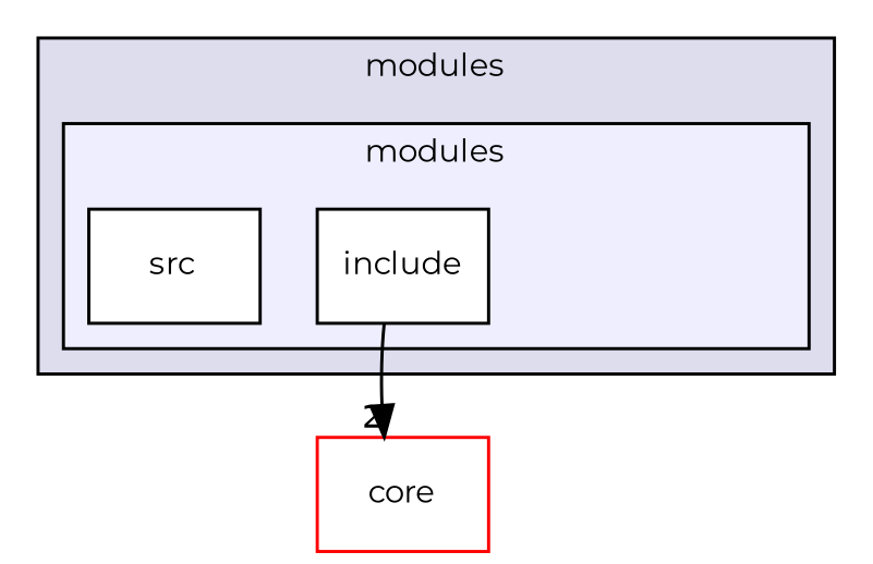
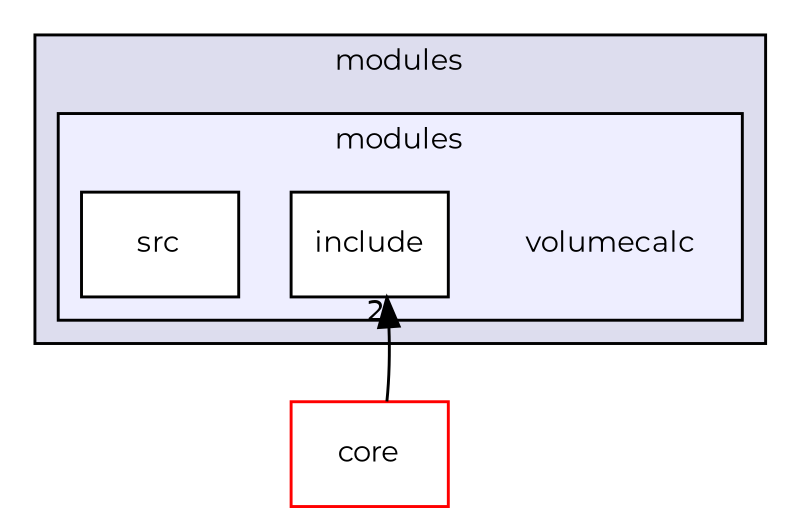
  digraph {
    compound=true
    fontname=Montserrat
    node [fontname=Montserrat fontsize=10 shape=box color=black fillcolor=white style=filled]
+   n1 [label=volumecalc shape=plaintext color="" fillcolor="" style=""]
    n2 [label=include]
    n3 [label=src]
    n4 [color=red label=core]
    subgraph cluster_1 {
      bgcolor="#ddddee"
      fontsize=10
      label=modules
      pencolor=black
      subgraph cluster_2 {
        bgcolor="#eeeeff"
        fontsize=10
        pencolor=black
+       n1
        n2
        n3
      }
    }
-   n2 -> n4 [headlabel=2 labeldistance=1.5 labelfontname=Helvetica labelfontsize=10 fontname=Montserrat]
+   n4 -> n2 [headlabel=2 labeldistance=1.5 labelfontname=Helvetica labelfontsize=10 fontname=Montserrat]
  }
